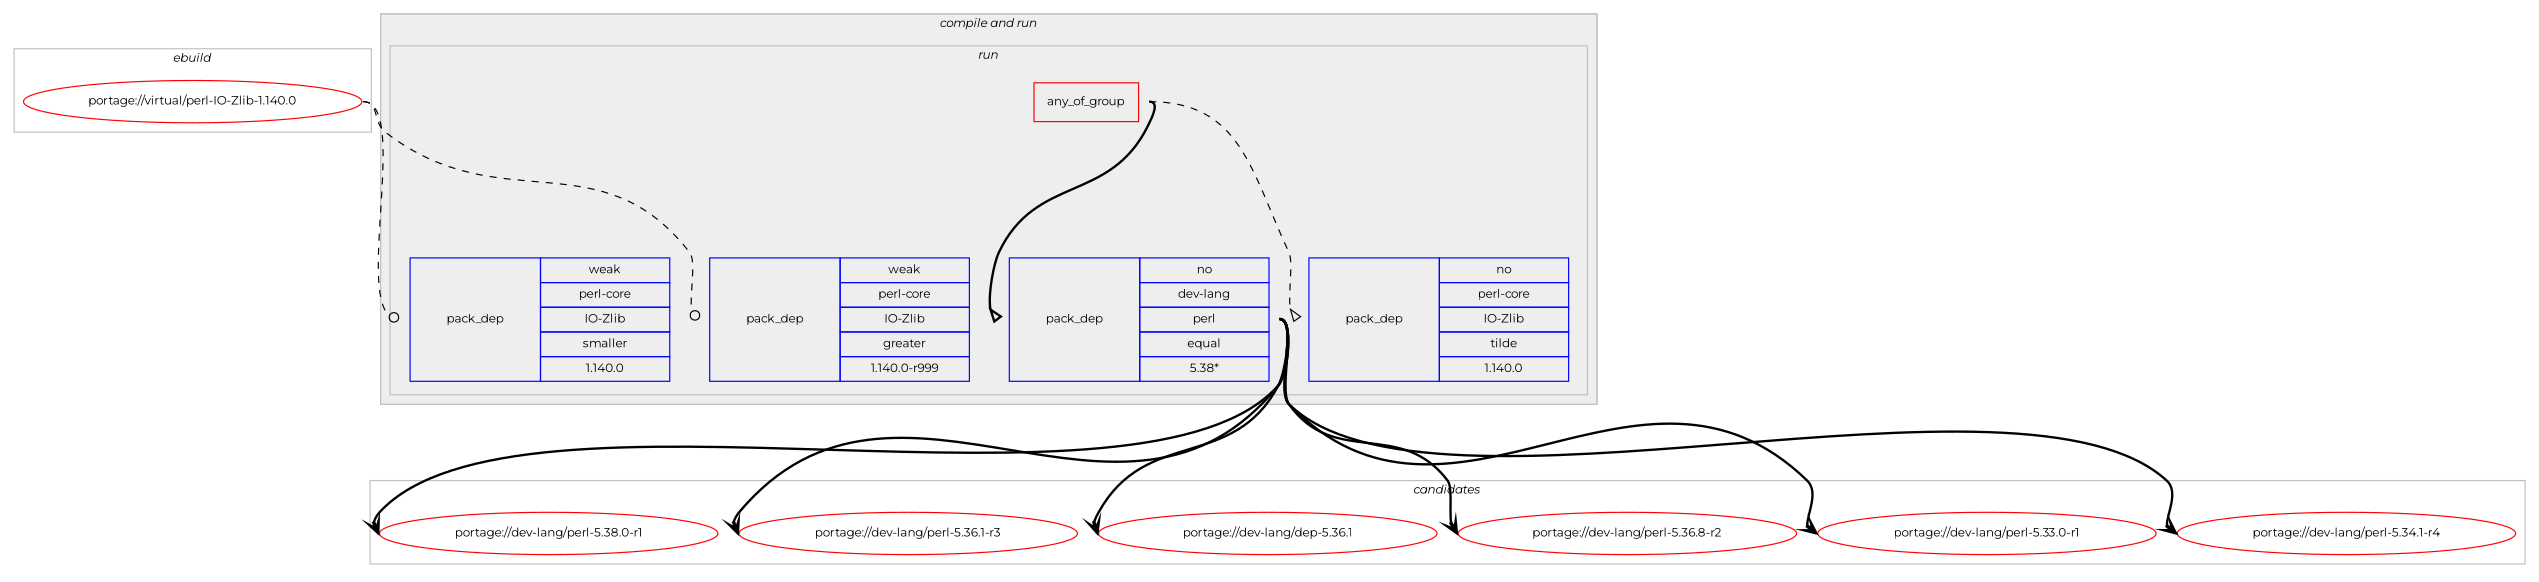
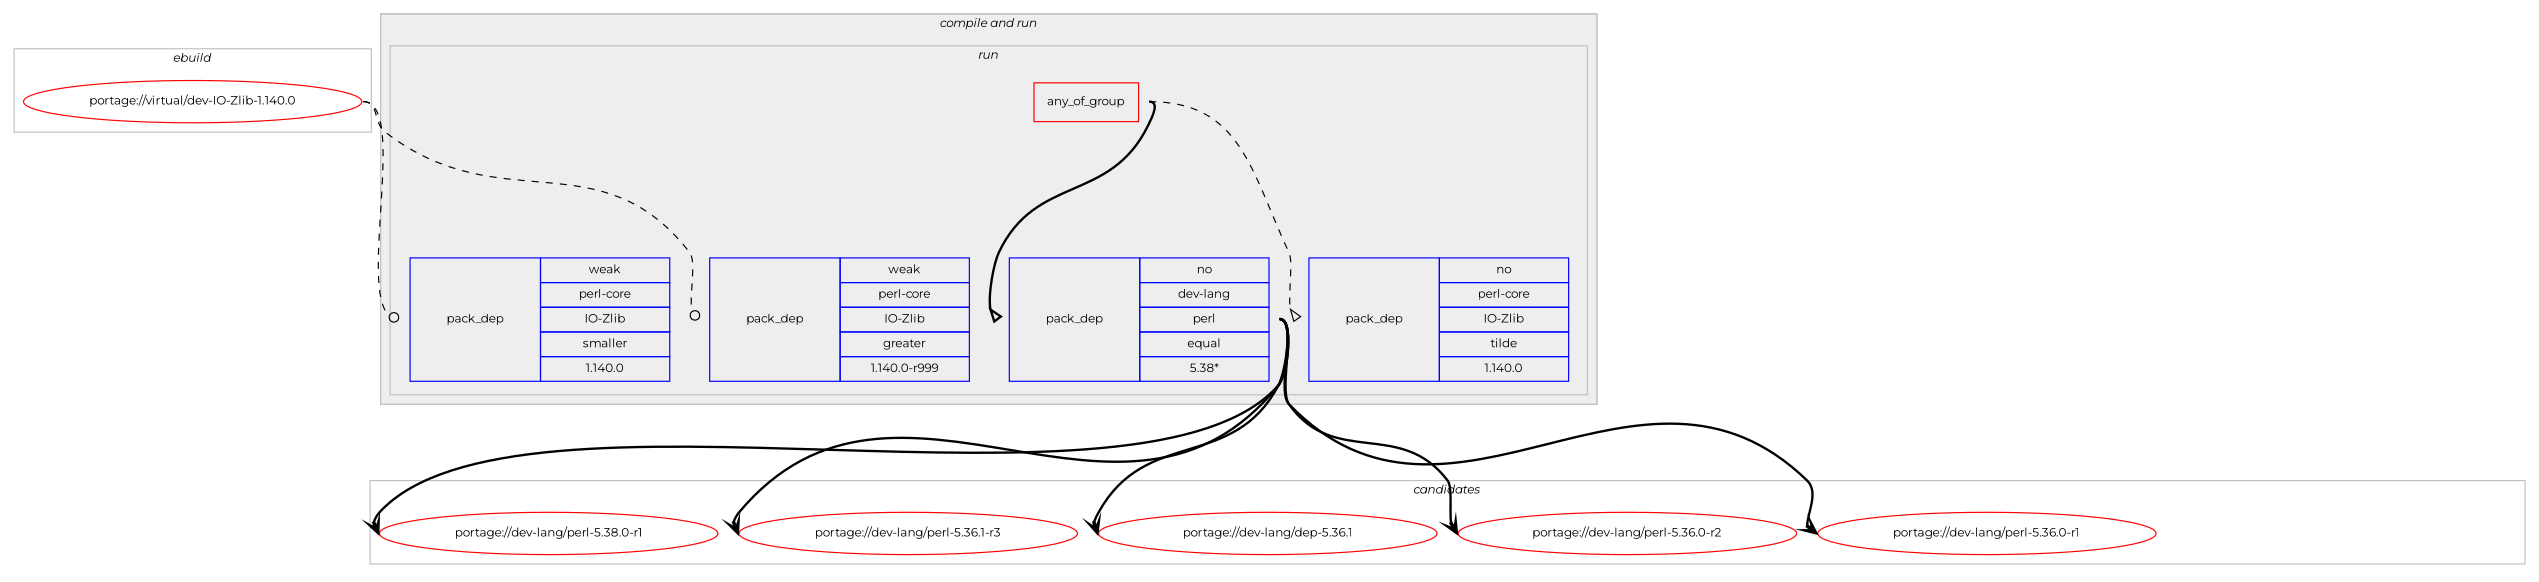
  digraph {
    compound=true
    concentrate=true
    fontname=Montserrat
    fontsize=10
    newrank=true
    rankdir=TB
    ranksep=1.5
    node [color=red fontname=Montserrat fontsize=10]
    edge [arrowhead=vee fontname=Montserrat headport=w style=bold tailport=e weight=100]
-   n1 [label="portage://virtual/perl-IO-Zlib-1.140.0" width=4]
+   n1 [label="portage://virtual/dev-IO-Zlib-1.140.0" width=4]
    n2 [color=blue label=<<TABLE BORDER="0" CELLBORDER="1" CELLSPACING="0" CELLPADDING="4" WIDTH="220"><TR><TD ROWSPAN="6" CELLPADDING="30">pack_dep</TD></TR><TR><TD WIDTH="110">no</TD></TR><TR><TD>dev-lang</TD></TR><TR><TD>perl</TD></TR><TR><TD>equal</TD></TR><TR><TD>5.38*</TD></TR></TABLE>> shape=none]
    n3 [color=blue label=<<TABLE BORDER="0" CELLBORDER="1" CELLSPACING="0" CELLPADDING="4" WIDTH="220"><TR><TD ROWSPAN="6" CELLPADDING="30">pack_dep</TD></TR><TR><TD WIDTH="110">no</TD></TR><TR><TD>perl-core</TD></TR><TR><TD>IO-Zlib</TD></TR><TR><TD>tilde</TD></TR><TR><TD>1.140.0</TD></TR></TABLE>> shape=none]
    n4 [label=<<TABLE BORDER="0" CELLBORDER="1" CELLSPACING="0" CELLPADDING="4"><TR><TD CELLPADDING="10">any_of_group</TD></TR></TABLE>> shape=none]
    n5 [color=blue label=<<TABLE BORDER="0" CELLBORDER="1" CELLSPACING="0" CELLPADDING="4" WIDTH="220"><TR><TD ROWSPAN="6" CELLPADDING="30">pack_dep</TD></TR><TR><TD WIDTH="110">weak</TD></TR><TR><TD>perl-core</TD></TR><TR><TD>IO-Zlib</TD></TR><TR><TD>greater</TD></TR><TR><TD>1.140.0-r999</TD></TR></TABLE>> shape=none]
    n6 [color=blue label=<<TABLE BORDER="0" CELLBORDER="1" CELLSPACING="0" CELLPADDING="4" WIDTH="220"><TR><TD ROWSPAN="6" CELLPADDING="30">pack_dep</TD></TR><TR><TD WIDTH="110">weak</TD></TR><TR><TD>perl-core</TD></TR><TR><TD>IO-Zlib</TD></TR><TR><TD>smaller</TD></TR><TR><TD>1.140.0</TD></TR></TABLE>> shape=none]
-   n7 [label="portage://dev-lang/perl-5.34.1-r4" width=4]
-   n8 [label="portage://dev-lang/perl-5.33.0-r1" width=4]
-   n9 [label="portage://dev-lang/perl-5.36.8-r2" width=4]
+   n8 [label="portage://dev-lang/perl-5.36.0-r1" width=4]
+   n9 [label="portage://dev-lang/perl-5.36.0-r2" width=4]
    n10 [label="portage://dev-lang/dep-5.36.1" width=4]
    n11 [label="portage://dev-lang/perl-5.36.1-r3" width=4]
    n12 [label="portage://dev-lang/perl-5.38.0-r1" width=4]
    subgraph cluster_1 {
      color=gray
      label=<<i>ebuild</i>>
      rank=same
      n1
    }
    subgraph cluster_2 {
      color=gray
      label=<<i>dependencies</i>>
      subgraph cluster_3 {
        color=gray
        fillcolor="#eeeeee"
        label=<<i>compile</i>>
        style=filled
      }
      subgraph cluster_4 {
        color=gray
        fillcolor="#eeeeee"
        label=<<i>compile and run</i>>
        style=filled
      }
      subgraph cluster_5 {
        color=gray
        fillcolor="#eeeeee"
        label=<<i>run</i>>
        style=filled
        subgraph sub_6 {
          color=gray
          fillcolor="#eeeeee"
          label=<<i>run</i>>
          style=filled
          n4
          subgraph sub_7 {
            color=gray
            fillcolor="#eeeeee"
            label=<<i>run</i>>
            style=filled
            n2
          }
          subgraph sub_8 {
            color=gray
            fillcolor="#eeeeee"
            label=<<i>run</i>>
            style=filled
            n3
          }
        }
        subgraph sub_9 {
          color=gray
          fillcolor="#eeeeee"
          label=<<i>run</i>>
          style=filled
          n5
        }
        subgraph sub_10 {
          color=gray
          fillcolor="#eeeeee"
          label=<<i>run</i>>
          style=filled
          n6
        }
      }
    }
    subgraph cluster_11 {
      color=gray
      label=<<i>candidates</i>>
      rank=same
      subgraph sub_12 {
        color=black
        label=<<i>candidates</i>>
        nodesep=1
        rank=same
-       n7
        n8
        n9
        n10
        n11
        n12
      }
      subgraph sub_13 {
        color=black
        label=<<i>candidates</i>>
        nodesep=1
        rank=same
      }
      subgraph sub_14 {
        color=black
        label=<<i>candidates</i>>
        nodesep=1
        rank=same
      }
      subgraph sub_15 {
        color=black
        label=<<i>candidates</i>>
        nodesep=1
        rank=same
      }
    }
    n1 -> n5 [arrowhead=odot style=dashed weight=20]
    n1 -> n6 [arrowhead=odot style=dashed weight=20]
-   n2 -> n7
    n2 -> n8
    n2 -> n9
    n2 -> n10
    n2 -> n11
    n2 -> n12
    n4 -> n2 [arrowhead=oinv weight=20]
    n4 -> n3 [arrowhead=oinv style=dashed weight=20]
  }
